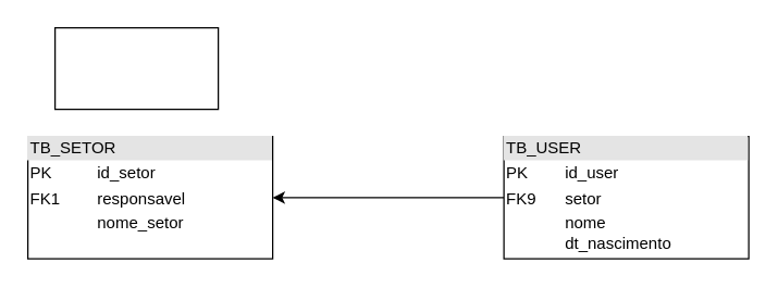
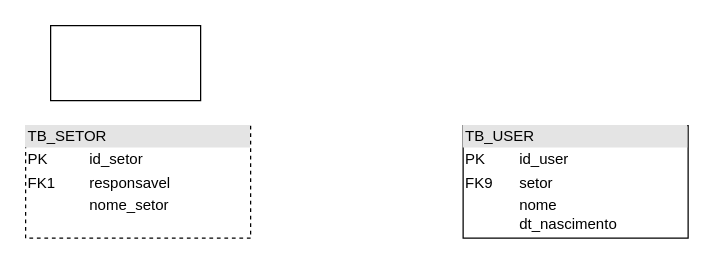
  <mxCell id="0" />
  <mxCell id="1" parent="0" />
- <mxCell id="2" style="edgeStyle=orthogonalEdgeStyle;rounded=0;orthogonalLoop=1;jettySize=auto;html=1;" parent="1" source="3" target="4" edge="1"><mxGeometry relative="1" as="geometry" /></mxCell>
  <mxCell id="3" value="&lt;div style=&quot;box-sizing:border-box;width:100%;background:#e4e4e4;padding:2px;&quot;&gt;TB_USER&lt;/div&gt;&lt;table style=&quot;width:100%;font-size:1em;&quot; cellpadding=&quot;2&quot; cellspacing=&quot;0&quot;&gt;&lt;tbody&gt;&lt;tr&gt;&lt;td&gt;PK&lt;/td&gt;&lt;td&gt;id_user&lt;/td&gt;&lt;/tr&gt;&lt;tr&gt;&lt;td&gt;FK9&lt;/td&gt;&lt;td&gt;setor&lt;/td&gt;&lt;/tr&gt;&lt;tr&gt;&lt;td&gt;&lt;/td&gt;&lt;td&gt;nome&lt;br&gt;dt_nascimento&lt;/td&gt;&lt;/tr&gt;&lt;/tbody&gt;&lt;/table&gt;" style="verticalAlign=top;align=left;overflow=fill;html=1;whiteSpace=wrap;" parent="1" vertex="1"><mxGeometry x="370" y="100" width="180" height="90" as="geometry" /></mxCell>
- <mxCell id="4" value="&lt;div style=&quot;box-sizing:border-box;width:100%;background:#e4e4e4;padding:2px;&quot;&gt;TB_SETOR&lt;/div&gt;&lt;table style=&quot;width:100%;font-size:1em;&quot; cellpadding=&quot;2&quot; cellspacing=&quot;0&quot;&gt;&lt;tbody&gt;&lt;tr&gt;&lt;td&gt;PK&lt;/td&gt;&lt;td&gt;id_setor&lt;/td&gt;&lt;/tr&gt;&lt;tr&gt;&lt;td&gt;FK1&lt;/td&gt;&lt;td&gt;responsavel&lt;/td&gt;&lt;/tr&gt;&lt;tr&gt;&lt;td&gt;&lt;/td&gt;&lt;td&gt;nome_setor&lt;/td&gt;&lt;/tr&gt;&lt;/tbody&gt;&lt;/table&gt;" style="verticalAlign=top;align=left;overflow=fill;html=1;whiteSpace=wrap;" parent="1" vertex="1"><mxGeometry x="20" y="100" width="180" height="90" as="geometry" /></mxCell>
+ <mxCell id="4" value="&lt;div style=&quot;box-sizing:border-box;width:100%;background:#e4e4e4;padding:2px;&quot;&gt;TB_SETOR&lt;/div&gt;&lt;table style=&quot;width:100%;font-size:1em;&quot; cellpadding=&quot;2&quot; cellspacing=&quot;0&quot;&gt;&lt;tbody&gt;&lt;tr&gt;&lt;td&gt;PK&lt;/td&gt;&lt;td&gt;id_setor&lt;/td&gt;&lt;/tr&gt;&lt;tr&gt;&lt;td&gt;FK1&lt;/td&gt;&lt;td&gt;responsavel&lt;/td&gt;&lt;/tr&gt;&lt;tr&gt;&lt;td&gt;&lt;/td&gt;&lt;td&gt;nome_setor&lt;/td&gt;&lt;/tr&gt;&lt;/tbody&gt;&lt;/table&gt;" style="verticalAlign=top;align=left;overflow=fill;html=1;whiteSpace=wrap;dashed=1;" parent="1" vertex="1"><mxGeometry x="20" y="100" width="180" height="90" as="geometry" /></mxCell>
  <mxCell id="5" value="" style="rounded=0;whiteSpace=wrap;html=1;" vertex="1" parent="1"><mxGeometry x="40" y="20" width="120" height="60" as="geometry" /></mxCell>
